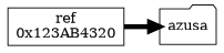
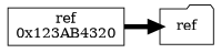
  digraph {
    rankdir=LR
    n1 [label="ref\n0x123AB4320" shape=box]
-   azusa [shape=folder]
+   azusa [shape=folder label=ref]
    n1 -> azusa [penwidth=5]
  }
